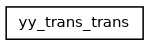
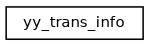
  digraph {
    rankdir=LR
-   n1 [color=black fillcolor=white fontname=Helvetica fontsize=10 height=0.2 label=yy_trans_trans shape=record style=filled width=0.4]
+   n1 [color=black fillcolor=white fontname=Helvetica fontsize=10 height=0.2 label=yy_trans_info shape=record style=filled width=0.4]
  }
